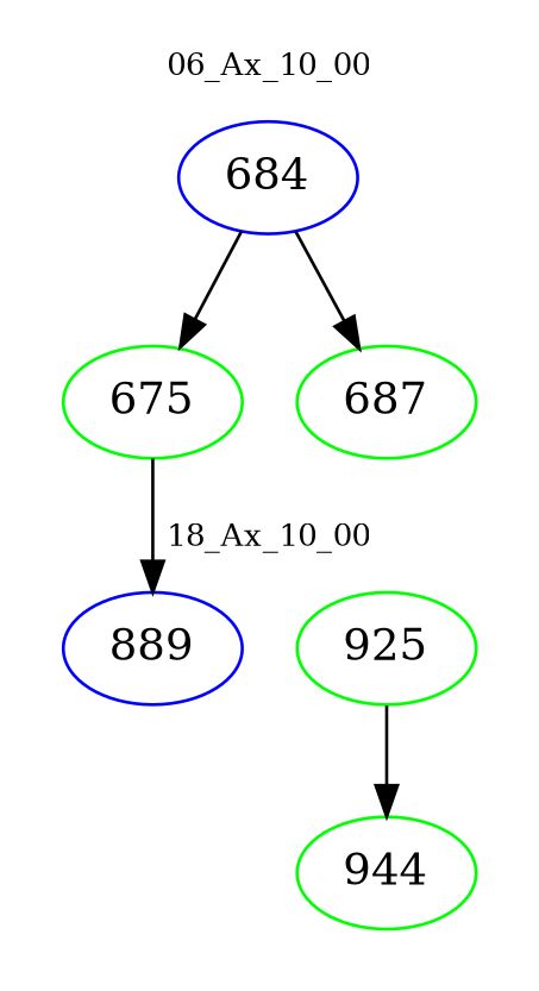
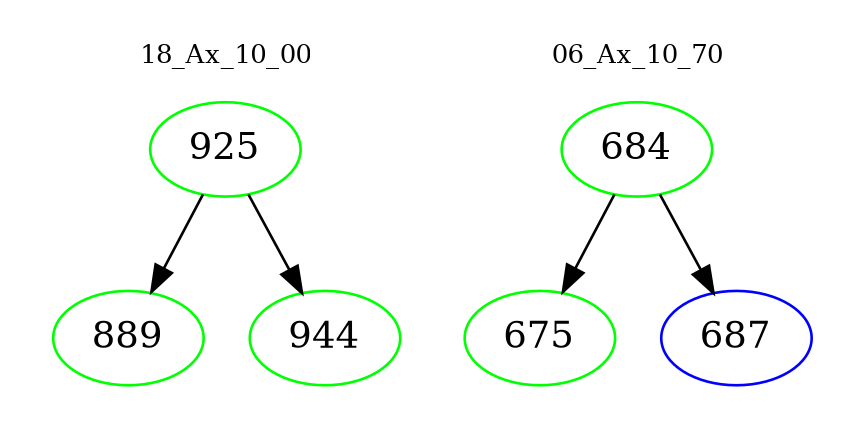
  digraph {
    node [color=green]
    edge [color=black]
    n1 [label=925]
-   n2 [color=blue label=889]
+   n2 [label=889]
    n3 [label=944]
-   n4 [color=blue label=684]
+   n4 [label=684]
    n5 [label=675]
-   n6 [label=687]
+   n6 [color=blue label=687]
    subgraph cluster_1 {
      color=white
      fontsize=10
      label="18_Ax_10_00"
      n1
      n2
      n3
    }
    subgraph cluster_2 {
      color=white
      fontsize=10
-     label="06_Ax_10_00"
+     label="06_Ax_10_70"
      n4
      n5
      n6
    }
-   n5 -> n2
+   n1 -> n2
    n1 -> n3
    n4 -> n5
    n4 -> n6
  }
